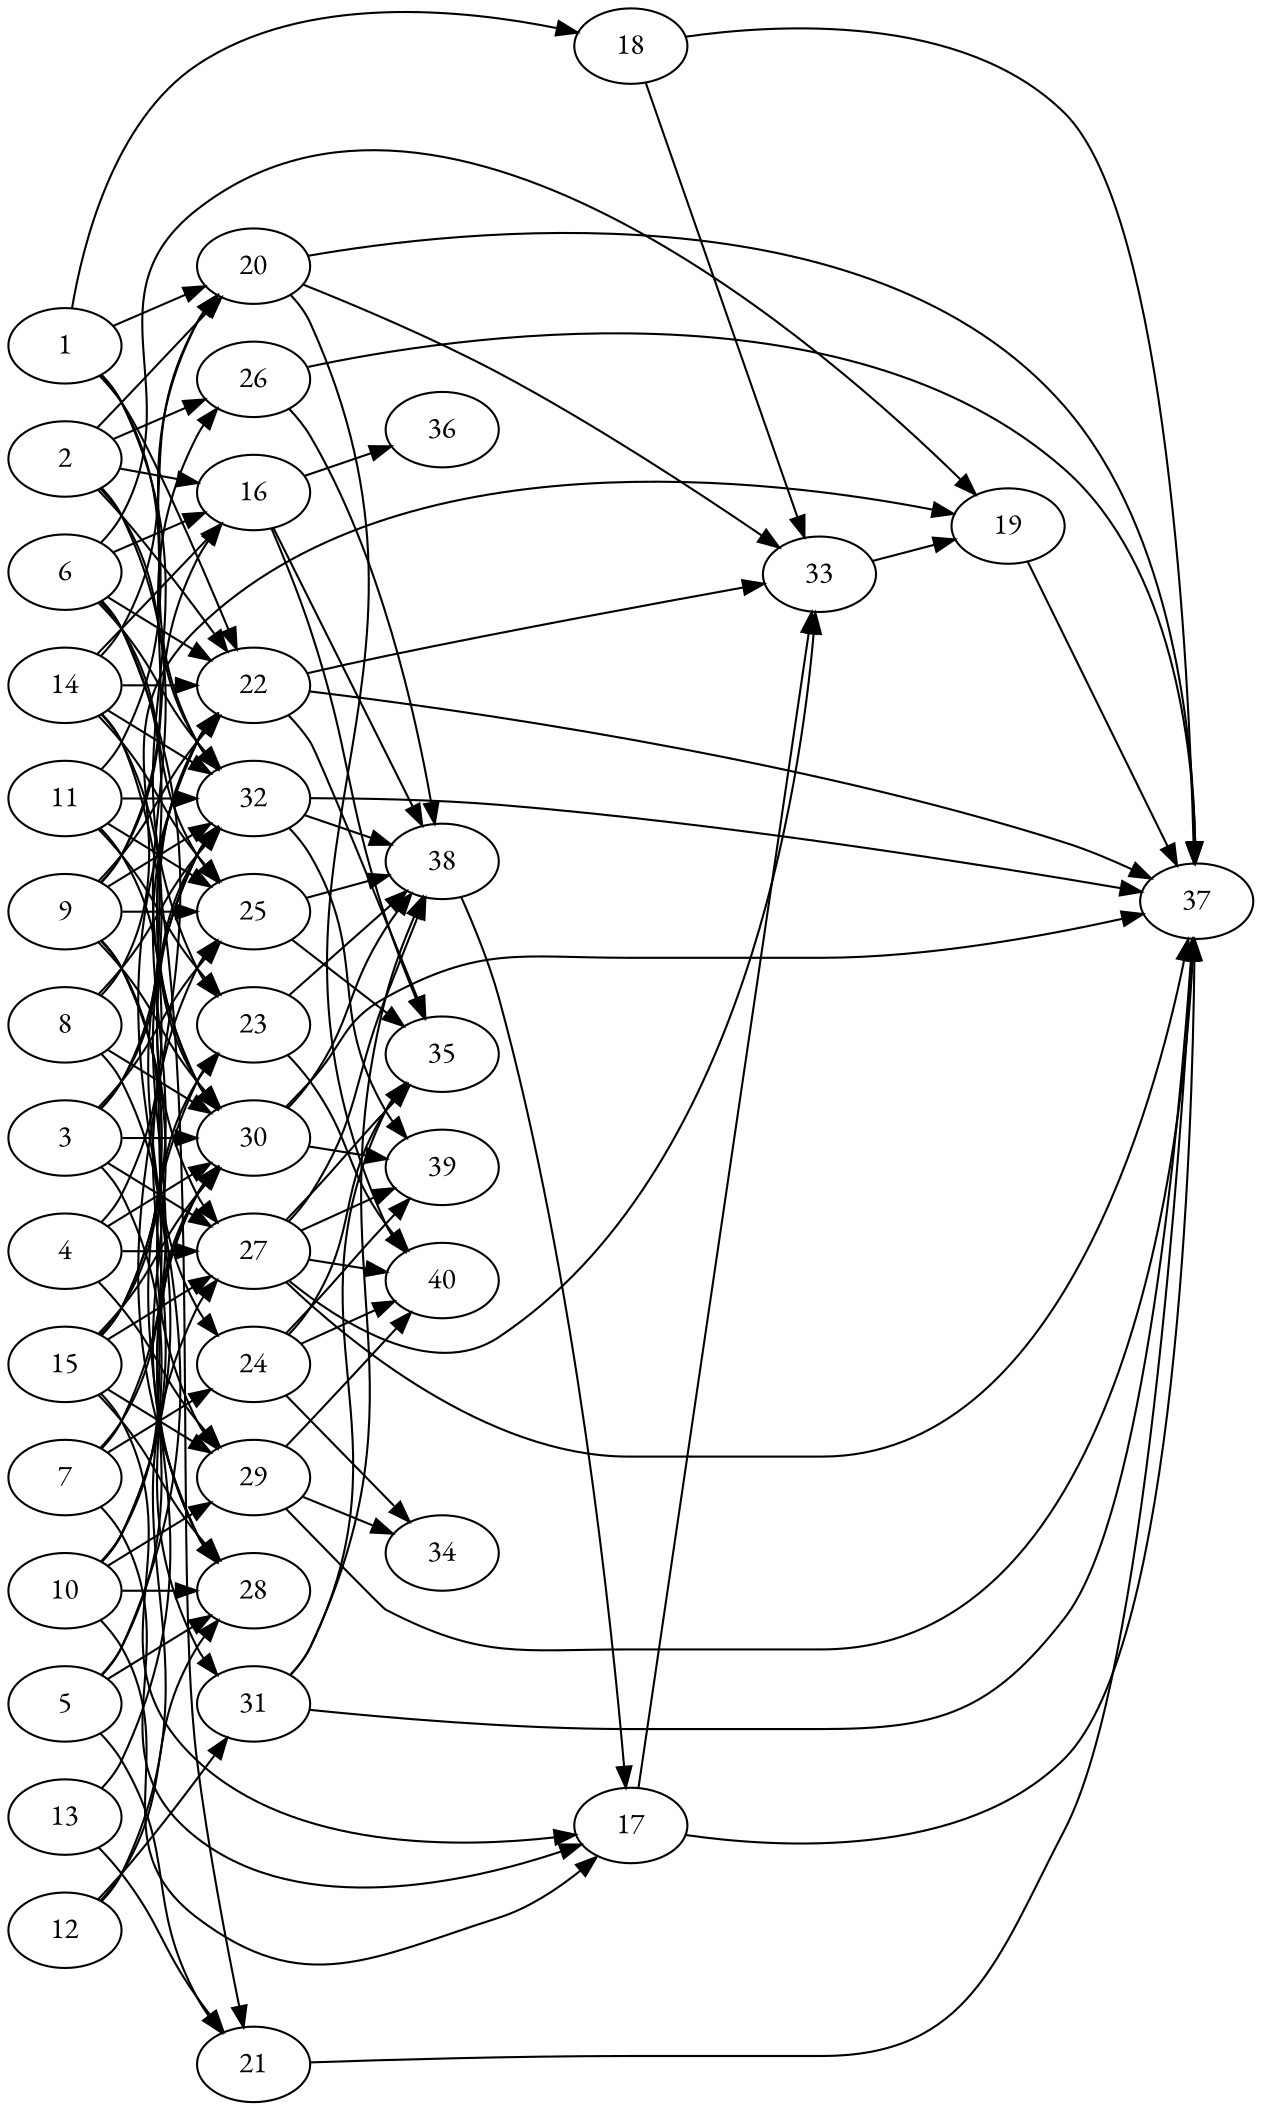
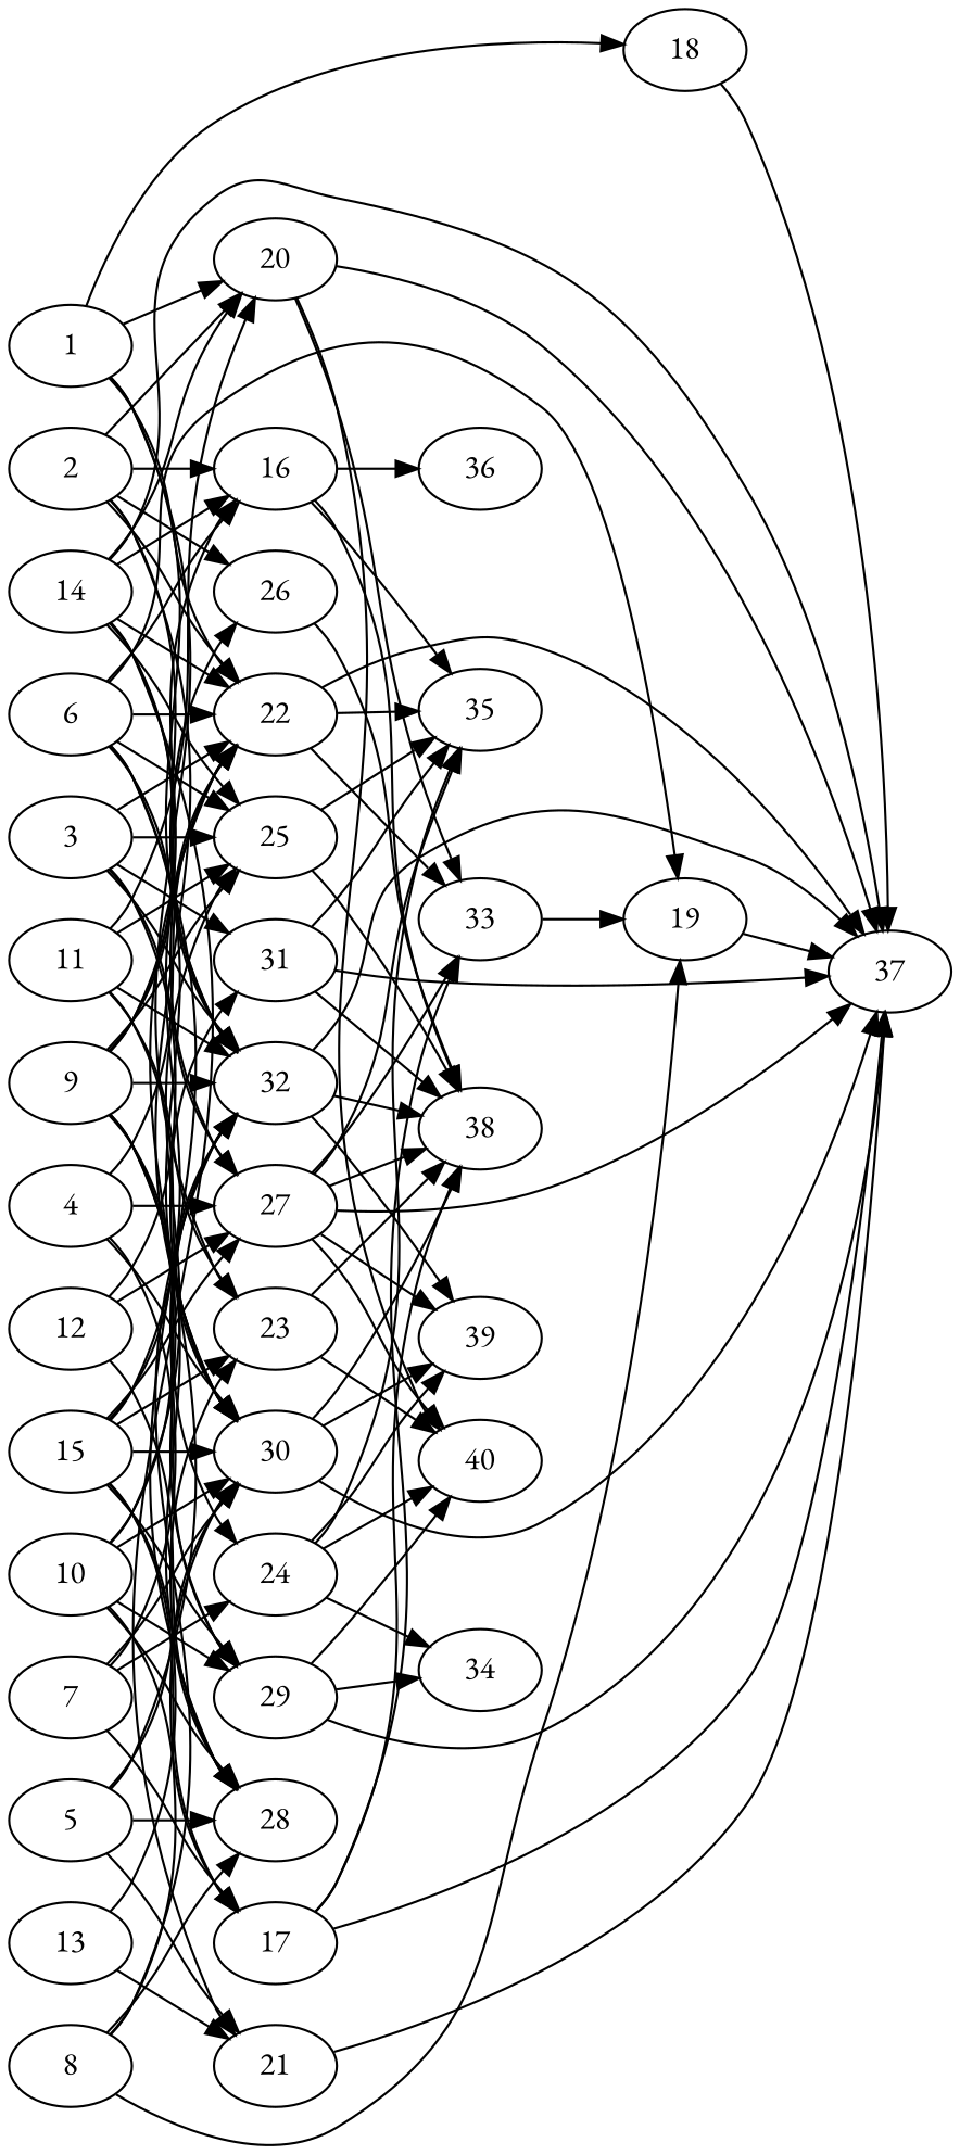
  digraph {
    fontname="EB Garamond"
    rankdir=LR
    node [alpha=0.08 fontname="EB Garamond"]
    edge [fontname="EB Garamond"]
    1 [alpha=0.06 expect_size=48030720]
    18 [alpha=0.16 expect_size=34173952]
    20 [alpha=0.11 expect_size=47627264]
    22 [alpha=0.16 expect_size=41169920]
    23 [alpha=0.10 expect_size=44083200]
    32 [alpha=0.12 expect_size=46032896]
    33 [alpha=0.12 expect_size=37149696]
    37 [alpha=0.06 expect_size=28205056]
    40 [alpha=0.13 expect_size=49954816]
    35 [expect_size=23081984]
    38 [alpha=0.01 expect_size=8341504]
    39 [expect_size=19556352]
    19 [alpha=0.17 expect_size=31377408]
    34 [alpha=0.14 expect_size=13916160]
    2 [alpha=0.07 expect_size=51127296]
    16 [alpha=0.01 expect_size=6723584]
    26 [expect_size=34756608]
    30 [alpha=0.09 expect_size=9949184]
    36 [alpha=0.02 expect_size=8973312]
    3 [alpha=0.14 expect_size=9277440]
    25 [alpha=0.14 expect_size=19417088]
    27 [alpha=0.12 expect_size=37373952]
    31 [alpha=0.20 expect_size=36533248]
    4 [alpha=0.10 expect_size=51989504]
    29 [alpha=0.13 expect_size=17866752]
    5 [expect_size=43941888]
    21 [alpha=0.04 expect_size=10508288]
    28 [alpha=0.05 expect_size=26598400]
    6 [expect_size=14671872]
    7 [alpha=0.04 expect_size=27179008]
    17 [alpha=0.15 expect_size=25554944]
    24 [alpha=0.04 expect_size=20193280]
    8 [alpha=0.19 expect_size=28227584]
    9 [alpha=0.07 expect_size=40535040]
    10 [alpha=0.04 expect_size=23362560]
    11 [alpha=0.13 expect_size=41077760]
    12 [alpha=0.01 expect_size=7822336]
    13 [alpha=0.10 expect_size=23867392]
    14 [alpha=0.20 expect_size=9728000]
    15 [alpha=0.07 expect_size=34045952]
    1 -> 18
    1 -> 20
    1 -> 22
    1 -> 23
    1 -> 32
-   18 -> 33
    18 -> 37
    20 -> 33
    20 -> 37
    20 -> 40
    22 -> 33
    22 -> 37
    22 -> 35
    23 -> 40
    23 -> 38
    32 -> 37
    32 -> 38
    32 -> 39
    33 -> 19
    19 -> 37
    2 -> 20
    2 -> 22
    2 -> 32
    2 -> 16
    2 -> 26
    2 -> 30
    16 -> 35
    16 -> 38
    16 -> 36
-   26 -> 37
+   14 -> 37
    26 -> 38
    30 -> 37
    30 -> 38
    30 -> 39
    3 -> 22
    3 -> 32
    3 -> 30
    3 -> 25
    3 -> 27
    3 -> 31
    25 -> 35
    25 -> 38
    27 -> 33
    27 -> 37
    27 -> 40
    27 -> 35
    27 -> 38
    27 -> 39
    31 -> 37
    31 -> 35
    31 -> 38
    4 -> 22
    4 -> 30
    4 -> 27
    4 -> 29
    29 -> 37
    29 -> 40
    29 -> 34
    5 -> 22
    5 -> 30
    5 -> 21
    5 -> 28
    21 -> 37
    6 -> 22
    6 -> 32
    6 -> 19
    6 -> 16
    6 -> 30
    6 -> 25
    6 -> 28
    7 -> 32
    7 -> 30
    7 -> 17
    7 -> 24
    17 -> 33
    17 -> 37
-   38 -> 17
+   17 -> 38
    24 -> 40
    24 -> 35
    24 -> 39
    24 -> 34
    8 -> 32
    8 -> 19
    8 -> 30
    8 -> 28
    9 -> 22
    9 -> 32
    9 -> 16
    9 -> 26
    9 -> 30
    9 -> 25
    9 -> 29
    9 -> 28
    9 -> 24
    10 -> 32
    10 -> 30
    10 -> 25
    10 -> 29
    10 -> 28
    10 -> 17
    11 -> 20
    11 -> 23
    11 -> 32
    11 -> 30
    11 -> 25
    12 -> 27
    12 -> 31
    12 -> 28
    13 -> 23
    13 -> 21
    14 -> 20
    14 -> 22
    14 -> 32
    14 -> 16
    14 -> 25
    14 -> 27
    14 -> 21
    15 -> 22
    15 -> 23
    15 -> 32
    15 -> 30
    15 -> 27
    15 -> 29
    15 -> 28
    15 -> 17
  }
